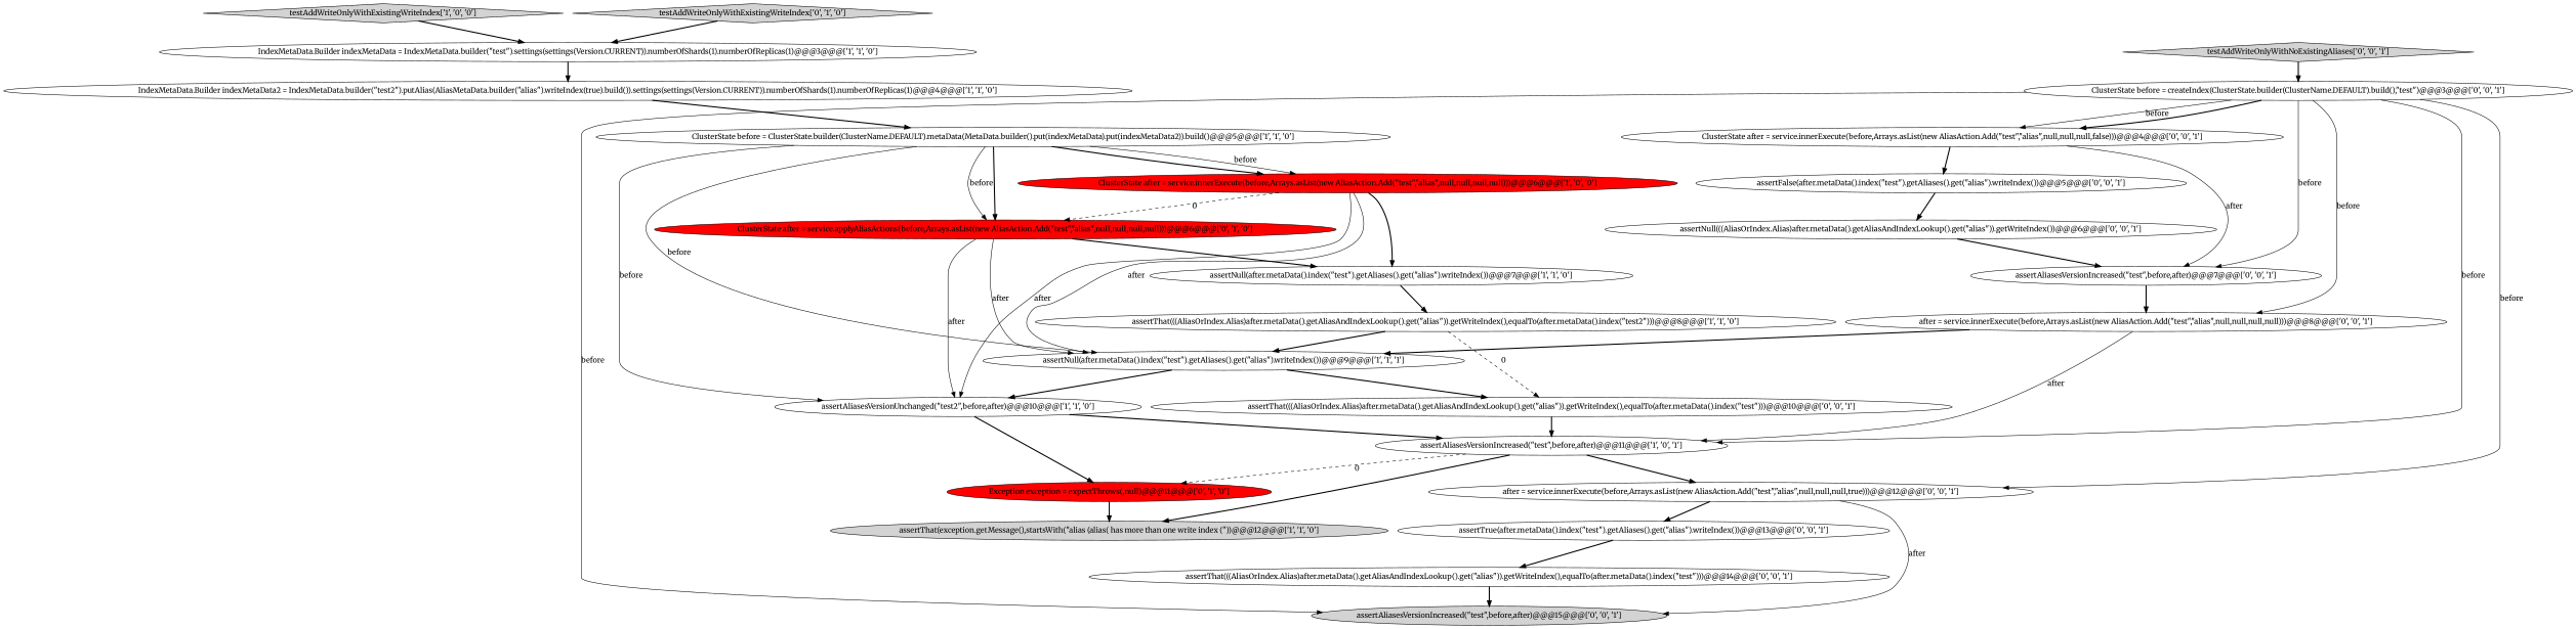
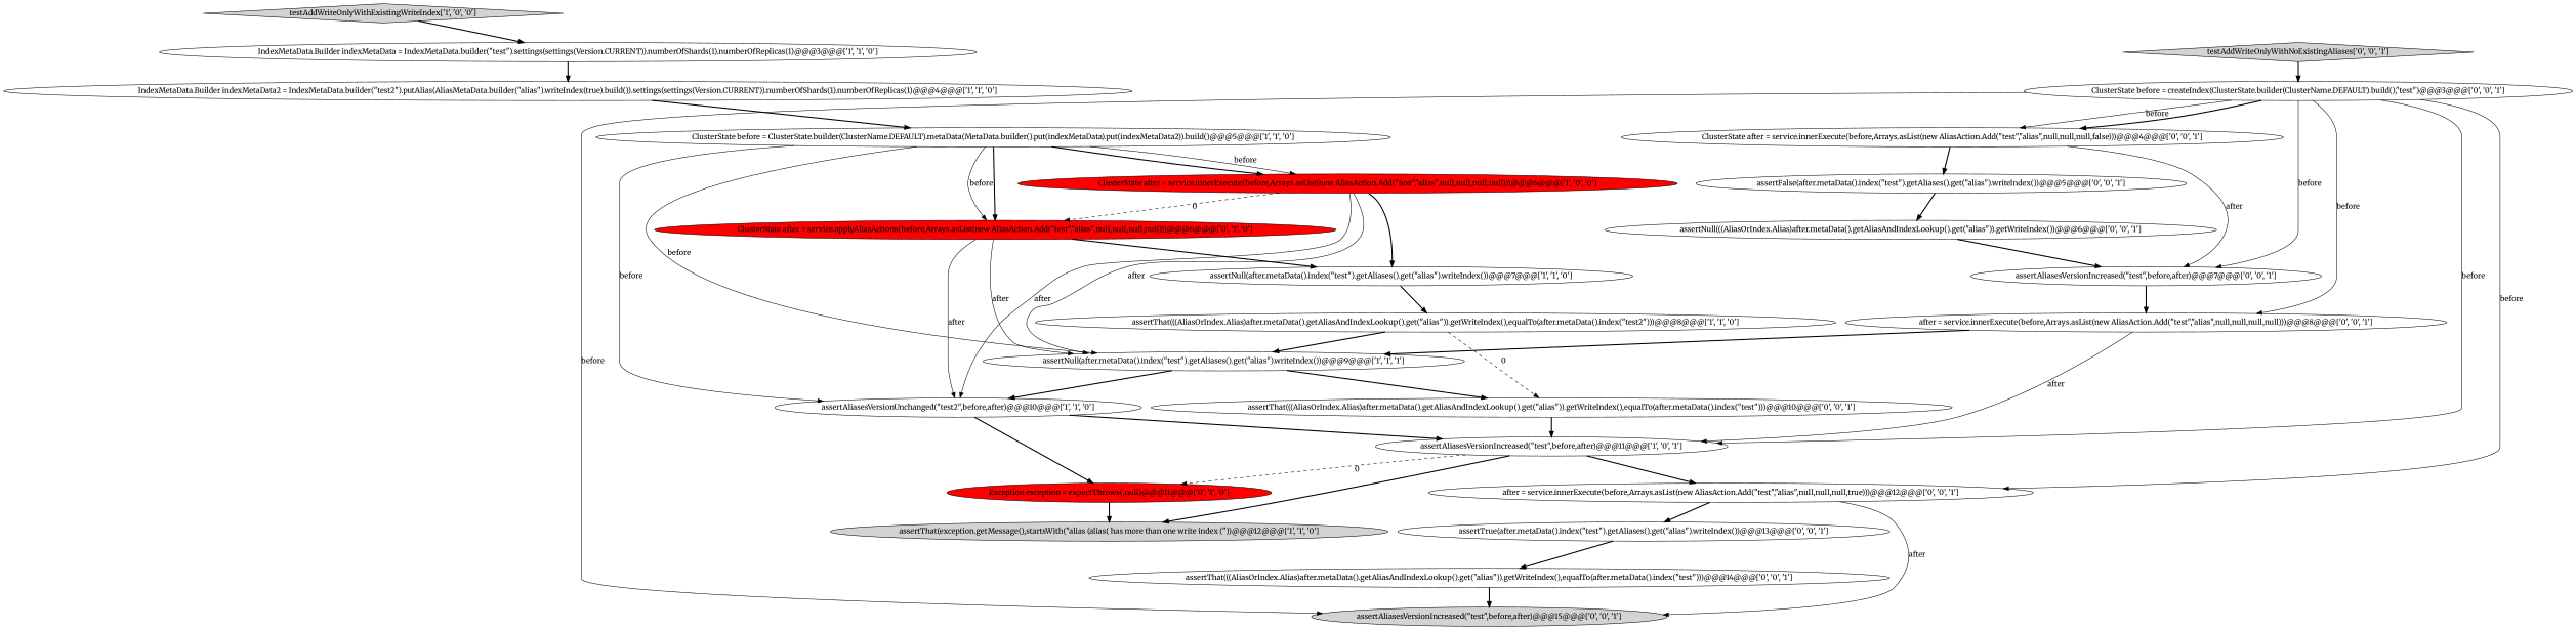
  digraph {
    fontname=Merriweather
    node [fillcolor=white shape=ellipse style=filled fontname=Merriweather]
    edge [style=bold fontname=Merriweather]
    n1 [label="assertNull(after.metaData().index(\"test\").getAliases().get(\"alias\").writeIndex())@@@7@@@['1', '1', '0']"]
    n2 [label="assertThat(((AliasOrIndex.Alias)after.metaData().getAliasAndIndexLookup().get(\"alias\")).getWriteIndex(),equalTo(after.metaData().index(\"test2\")))@@@8@@@['1', '1', '0']"]
    n3 [label="assertNull(((AliasOrIndex.Alias)after.metaData().getAliasAndIndexLookup().get(\"alias\")).getWriteIndex())@@@6@@@['0', '0', '1']"]
    n4 [label="assertAliasesVersionIncreased(\"test\",before,after)@@@7@@@['0', '0', '1']"]
    n5 [label="assertThat(((AliasOrIndex.Alias)after.metaData().getAliasAndIndexLookup().get(\"alias\")).getWriteIndex(),equalTo(after.metaData().index(\"test\")))@@@14@@@['0', '0', '1']"]
    n6 [fillcolor=lightgray label="assertAliasesVersionIncreased(\"test\",before,after)@@@15@@@['0', '0', '1']"]
    n7 [fillcolor=lightgray label="assertThat(exception.getMessage(),startsWith(\"alias (alias( has more than one write index (\"))@@@12@@@['1', '1', '0']"]
    n8 [label="assertTrue(after.metaData().index(\"test\").getAliases().get(\"alias\").writeIndex())@@@13@@@['0', '0', '1']"]
    n9 [label="IndexMetaData.Builder indexMetaData = IndexMetaData.builder(\"test\").settings(settings(Version.CURRENT)).numberOfShards(1).numberOfReplicas(1)@@@3@@@['1', '1', '0']"]
    n10 [label="IndexMetaData.Builder indexMetaData2 = IndexMetaData.builder(\"test2\").putAlias(AliasMetaData.builder(\"alias\").writeIndex(true).build()).settings(settings(Version.CURRENT)).numberOfShards(1).numberOfReplicas(1)@@@4@@@['1', '1', '0']"]
    n11 [label="assertFalse(after.metaData().index(\"test\").getAliases().get(\"alias\").writeIndex())@@@5@@@['0', '0', '1']"]
    n12 [label="ClusterState before = ClusterState.builder(ClusterName.DEFAULT).metaData(MetaData.builder().put(indexMetaData).put(indexMetaData2)).build()@@@5@@@['1', '1', '0']"]
    n13 [fillcolor=red label="Exception exception = expectThrows(,null)@@@11@@@['0', '1', '0']"]
    n14 [label="assertThat(((AliasOrIndex.Alias)after.metaData().getAliasAndIndexLookup().get(\"alias\")).getWriteIndex(),equalTo(after.metaData().index(\"test\")))@@@10@@@['0', '0', '1']"]
    n15 [label="assertNull(after.metaData().index(\"test\").getAliases().get(\"alias\").writeIndex())@@@9@@@['1', '1', '1']"]
    n16 [label="ClusterState before = createIndex(ClusterState.builder(ClusterName.DEFAULT).build(),\"test\")@@@3@@@['0', '0', '1']"]
    n17 [label="assertAliasesVersionIncreased(\"test\",before,after)@@@11@@@['1', '0', '1']"]
    n18 [label="after = service.innerExecute(before,Arrays.asList(new AliasAction.Add(\"test\",\"alias\",null,null,null,null)))@@@8@@@['0', '0', '1']"]
    n19 [label="ClusterState after = service.innerExecute(before,Arrays.asList(new AliasAction.Add(\"test\",\"alias\",null,null,null,false)))@@@4@@@['0', '0', '1']"]
    n20 [label="after = service.innerExecute(before,Arrays.asList(new AliasAction.Add(\"test\",\"alias\",null,null,null,true)))@@@12@@@['0', '0', '1']"]
    n21 [fillcolor=lightgray label="testAddWriteOnlyWithNoExistingAliases['0', '0', '1']" shape=diamond]
    n22 [label="assertAliasesVersionUnchanged(\"test2\",before,after)@@@10@@@['1', '1', '0']"]
    n23 [fillcolor=red label="ClusterState after = service.applyAliasActions(before,Arrays.asList(new AliasAction.Add(\"test\",\"alias\",null,null,null,null)))@@@6@@@['0', '1', '0']"]
    n24 [fillcolor=red label="ClusterState after = service.innerExecute(before,Arrays.asList(new AliasAction.Add(\"test\",\"alias\",null,null,null,null)))@@@6@@@['1', '0', '0']"]
    n25 [fillcolor=lightgray label="testAddWriteOnlyWithExistingWriteIndex['1', '0', '0']" shape=diamond]
-   n26 [fillcolor=lightgray label="testAddWriteOnlyWithExistingWriteIndex['0', '1', '0']" shape=diamond]
    n1 -> n2
    n2 -> n14 [label=0 style=dashed]
    n2 -> n15
    n3 -> n4
    n4 -> n18
    n5 -> n6
    n8 -> n5
    n9 -> n10
    n10 -> n12
    n11 -> n3
    n12 -> n15 [label=before style=solid]
    n12 -> n22 [label=before style=solid]
    n12 -> n23 [label=before style=solid]
    n12 -> n23
    n12 -> n24 [label=before style=solid]
    n12 -> n24
    n13 -> n7
    n14 -> n17
    n15 -> n14
    n15 -> n22
    n16 -> n4 [label=before style=solid]
    n16 -> n6 [label=before style=solid]
    n16 -> n17 [label=before style=solid]
    n16 -> n18 [label=before style=solid]
    n16 -> n19 [label=before style=solid]
    n16 -> n19
    n16 -> n20 [label=before style=solid]
    n17 -> n7
    n17 -> n13 [label=0 style=dashed]
    n17 -> n20
    n18 -> n15
    n18 -> n17 [label=after style=solid]
    n19 -> n4 [label=after style=solid]
    n19 -> n11
    n20 -> n6 [label=after style=solid]
    n20 -> n8
    n21 -> n16
    n22 -> n13
    n22 -> n17
    n23 -> n1
    n23 -> n15 [label=after style=solid]
    n23 -> n22 [label=after style=solid]
    n24 -> n1
    n24 -> n15 [label=after style=solid]
    n24 -> n22 [label=after style=solid]
    n24 -> n23 [label=0 style=dashed]
    n25 -> n9
-   n26 -> n9
  }
